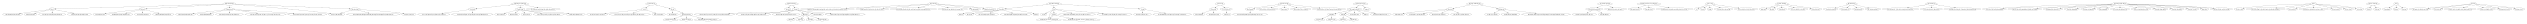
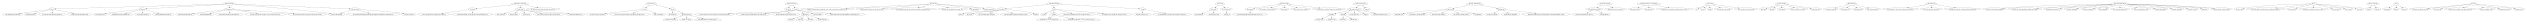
  strict digraph {
    fontname="IBM Plex Sans"
    node [fontname="IBM Plex Sans"]
    edge [fontname="IBM Plex Sans"]
    "Điện tử & điện lạnh"
    "Điện tử"
    "Điện lạnh"
    "Điện gia dụng"
    "Máy văn phòng"
    "Điện tử và điện lạnh khác"
    "Máy tính/laptop/máy tính bảng"
    "Máy ảnh/ Máy quay"
    "Tivi/ Màn hình LCD/Dàn audio/Loa/Đầu KTS"
    "Linh kiện, phụ kiện thiết bị kỹ thuật số"
    "Tủ lạnh/Máy lọc nước"
    "Máy giặt/Máy sấy quần áo/Máy hút bụi"
    "Điều hòa/ Bình nóng lạnh"
    "Máy phát điện/Bộ lưu điện/Ắc quy"
    "Radio/Cassette/Máy nghe nhạc"
    "Đèn điện/Bếp điện/Bàn là"
    "Máy hút/Máy lọc/Máy xay/ Máy vắt/Máy ép,..."
    "Quạt (hơi nước, tích điện, cây, bàn,...) Lò sưởi, quạt sưởi, đèn sưởi,..."
    "Dụng cụ điện: máy khoan, xịt áp lực, máy cắt, máy mài, máy bào"
    "Máy in/Máy photocopy/Máy fax/Máy đếm tiền/Máy chấm công/Máy hủy tài liệu/Máy scan"
    "Máy chiếu, màn chiếu"
    "Viễn thông & truyền thông"
    "Viễn thông"
    "Truyền thông"
    "Viễn thông và truyền thông khác: phần mềm quản lý,..."
    "Dịch vụ viễn thông: Internet, điện thoại, truyền hình"
    "Hoạt động xử lý dữ liệu, cho thuê hosting và các hoạt động liên quan"
    "Kênh truyền hình"
    "Kênh phát thanh"
    "Báo chí, tạp chí"
    "Dịch vụ internet: dịch vụ website, trang tin điện tử"
    "Ấn phẩm khác: băng đĩa, in ấn"
    "Du lịch & vận tải"
    "Du lịch"
    "Vận tải"
    "Tour du lịch: inbound, out bound"
    "Dịch vụ lưu trú: biệt thự, khách sạn, nhà khách, nhà nghỉ, nhà trọ,..."
    "Dịch vụ du lịch khác"
    "Vận tải hàng hóa"
    "Vận tải hành khách"
    "Xe khách, tàu hỏa, taxi"
    "Tàu biển, du thuyền"
    "Hàng không: hãng hàng không, phòng vé,..."
    "Việc làm & Giáo dục"
    "Việc làm"
    "Giáo dục"
    "Giáo dục mầm non, tiểu học, trung học cơ sở, trung học phổ thông"
    "Đào tạo trung cấp, cao đẳng, đại học, liên thông, sau ĐH"
    "Khóa học ngắn hạn: thiết kế, kế toán, tin học"
    "Ngoại ngữ"
    "Tư vấn du học/MBA"
    "Giáo dục khác (sách, trang thiết bị giáo dục, ấn phẩm giáo dục,...)"
    "Tiếng Anh"
    "Tiếng Trung"
    "Tiếng Nhật"
    "Các ngoại ngữ khác"
    "Hàng tiêu dùng"
    "Hóa phẩm: Xà phòng giặt, xà phòng tắm, nước xả vải, nước rửa chén, dung dịch tẩy rửa,..."
    "Đồ gia dụng: Bát, đĩa, thìa, dĩa, cốc, chén, ấm nước,..."
    "Hóa mỹ phẩm: dầu gội, sữa tắm, nước hoa, kem đánh răng, mỹ phẩm khác,..."
    "Đồ dùng sinh hoạt: giấy vệ sinh, tampon, bvs,..."
    "Văn phòng phẩm"
    "Hàng tiêu dùng khác"
    "Thực phẩm và đồ uống"
    "Thực phẩm"
    "Sữa"
    "Đồ uống"
    "Ngũ cốc"
    "Rau củ quả"
    "Thịt cá tươi sống, hải sản tươi sống,…"
    "Bánh kẹo/ Đồ hộp, thực phẩm chế biến sẵn, ăn liền"
    "Đồ hộp"
    "Sữa tươi"
    "Sữa bột"
    "Sữa bột dành cho trẻ em >12 tháng tuổi"
    "Sữa bột dành cho người lớn (sữa canxi, sữa bột nói chung,…)"
    "Các chế phẩm từ sữa như phô mai, váng sữa, sữa chua,…"
    "Đồ uống có cồn: Bia, rượu …"
    "Đồ uống không cồn: nước ngọt, nước tinh khiết, nước khoáng …"
    "Sữa bột dành cho người lớn ( sữa canxi, sữa bột nói chung,…)"
    "Y tế và Thuốc"
    "Dược phẩm"
    "Y tế & Thiết bị y tế"
    "Thuốc chữa bệnh"
    "Thực phẩm chức năng"
    "Thiết bị y tế"
    "Chăm sóc sắc đẹp"
    "Spa, Massage"
    "Dịch vụ thể dục, thể thao thẩm mỹ"
    "Beauty salon"
    "Thẩm mỹ viện/ Dịch vụ thẩm mỹ"
    "Dụng cụ thể dục, thể thao/ Dụng cụ chăm sóc sắc đẹp"
    "Khám chữa bệnh (Bệnh viện, phòng khám, dịch vụ y tế...)"
    "Thời trang & trang sức"
    "Thời trang & phụ kiện"
    "Trang sức"
    "Trang phục"
    "Giày dép"
    "Túi xách, Ba lô, Valy"
    "Đồng hồ"
    "Phụ kiện khác (dây lưng, ví da,…)"
    "Trang phục nữ"
    "Trang phục nam"
    "Giày dép nữ"
    "Giày dép nam"
    "Xây dựng và bất động sản"
    "Xây dựng"
    "Bất động sản"
    "Thiết kế kiến trúc"
    "Cung ứng vật tư, vật liệu xây dựng"
    "Xây dựng nhà cửa, công trình..."
    "Sản xuất vật tư, vật liệu xây dựng"
+   "Xây dựng khác"
    "Chủ đầu tư, dự án BĐS"
    "Sàn giao dịch và môi giới BĐS"
    "Bất động sản khác (thuê, cho thuê bất động sản, mua bán bất động sản cá nhân)"
    "Đồ nội thất, ngoại thất"
    "Nội thất (đồ dùng nội thất)"
    "Ngoại thất (sân vườn, cảnh quan,..)"
    "Giường, tủ, bàn ghế/ Vòi sen, bồn rửa..."
    "Chăn, ga, gối, đệm"
    "Nhà hàng, quán bar, trung tâm giải trí"
    "Nhà hàng & Quán ăn"
    "Quán bar & Café"
    "Trung tâm giải trí (công viên, rạp chiếu phim, khu vui chơi...)"
    "Ô tô - xe máy"
    "Ô tô"
    "Xe máy"
    "Xe đạp"
    "Phụ tùng ô tô, xe máy, xe đạp"
    "Dịch vụ sửa chữa, cứu hộ ô tô, xe máy"
    "Tài chính, Bảo hiểm"
    "Ngân hàng"
    "Bảo hiểm"
    "Chứng khoán"
    "Dịch vụ tư vấn đầu tư, tài chính"
    "Cho thuê tài chính"
    "Bán buôn bán lẻ"
    "Trung tâm thương mại"
    "Hệ thống siêu thị"
    "Đại lý phân phối"
    "Sàn Thương mại điện tử"
    "Luật & chính phủ"
    "Dịch vụ pháp luật : Tư vấn luật, công chứng, thừa phát lại …"
    "Tổ chức phi chính phủ, đại sứ quán"
    "Hoạt động của chính phủ: Chương trình hành động Quốc gia"
    "Ngành công nghiệp, đặc thù"
    "Điện (vật tư thiết bị điện công nghiệp)"
    "Hóa chất (hóa chất công nghiệp, chế phẩm môi trường)"
    "Năng lượng (Gas, xăng, dầu …)"
    "Sản phẩm công nghiệp"
    "Khoa học và công nghệ"
    "Máy công nghiệp"
    "In ấn và các sản phẩm phụ trợ"
    "Dịch vụ chuyển phát bưu chính"
    "Sản phẩm Nông nghiệp"
    "Sản phẩm Lâm nghiệp"
    "Sản phẩm Thủy sản"
    "Ngành khác"
    "Hội chợ, triển lãm, sự kiện, hội nghị"
    "Dịch vụ"
    "Tổ chức sự kiện"
    "Dịch vụ Quà Tặng (tư vấn, kinh doanh, chuyển phát quà tặng …)"
    "Dịch vụ cưới hỏi"
    "Giải trí (phim, chương trình ca nhạc, sự kiện....)"
    "Dịch vụ chụp ảnh"
    "Dịch vụ vệ sinh"
    "Dịch vụ khác"
    n169 [label="Kế chăm"]
    "Kế toán - Kiểm toán"
    "Kiểm toán"
    Game
    "Casual game"
    Midcore
    Hardcore
    "Mẹ và bé"
    "Thời trang - phụ kiện cho mẹ và bé"
    "Đồ chơi cho bé"
    "Vitamin, thuốc, thực phẩm chức năng cho mẹ và bé"
    "Sữa và các chế phẩm từ sữa"
    "Khóa học dành cho mẹ"
    "Khóa học cho trẻ"
    "Điện tử & điện lạnh" -> "Điện tử"
    "Điện tử & điện lạnh" -> "Điện lạnh"
    "Điện tử & điện lạnh" -> "Điện gia dụng"
    "Điện tử & điện lạnh" -> "Máy văn phòng"
    "Điện tử & điện lạnh" -> "Điện tử và điện lạnh khác"
    "Điện tử" -> "Máy tính/laptop/máy tính bảng"
    "Điện tử" -> "Máy ảnh/ Máy quay"
    "Điện tử" -> "Tivi/ Màn hình LCD/Dàn audio/Loa/Đầu KTS"
    "Điện tử" -> "Linh kiện, phụ kiện thiết bị kỹ thuật số"
    "Điện lạnh" -> "Tủ lạnh/Máy lọc nước"
    "Điện lạnh" -> "Máy giặt/Máy sấy quần áo/Máy hút bụi"
    "Điện lạnh" -> "Điều hòa/ Bình nóng lạnh"
    "Điện lạnh" -> "Máy phát điện/Bộ lưu điện/Ắc quy"
    "Điện gia dụng" -> "Radio/Cassette/Máy nghe nhạc"
    "Điện gia dụng" -> "Đèn điện/Bếp điện/Bàn là"
    "Điện gia dụng" -> "Máy hút/Máy lọc/Máy xay/ Máy vắt/Máy ép,..."
    "Điện gia dụng" -> "Quạt (hơi nước, tích điện, cây, bàn,...) Lò sưởi, quạt sưởi, đèn sưởi,..."
    "Điện gia dụng" -> "Dụng cụ điện: máy khoan, xịt áp lực, máy cắt, máy mài, máy bào"
    "Máy văn phòng" -> "Điện tử và điện lạnh khác"
    "Máy văn phòng" -> "Máy in/Máy photocopy/Máy fax/Máy đếm tiền/Máy chấm công/Máy hủy tài liệu/Máy scan"
    "Máy văn phòng" -> "Máy chiếu, màn chiếu"
    "Viễn thông & truyền thông" -> "Viễn thông"
    "Viễn thông & truyền thông" -> "Truyền thông"
    "Viễn thông & truyền thông" -> "Viễn thông và truyền thông khác: phần mềm quản lý,..."
    "Viễn thông" -> "Dịch vụ viễn thông: Internet, điện thoại, truyền hình"
    "Viễn thông" -> "Hoạt động xử lý dữ liệu, cho thuê hosting và các hoạt động liên quan"
    "Truyền thông" -> "Kênh truyền hình"
    "Truyền thông" -> "Kênh phát thanh"
    "Truyền thông" -> "Báo chí, tạp chí"
    "Truyền thông" -> "Dịch vụ internet: dịch vụ website, trang tin điện tử"
    "Truyền thông" -> "Ấn phẩm khác: băng đĩa, in ấn"
    "Du lịch & vận tải" -> "Du lịch"
    "Du lịch & vận tải" -> "Vận tải"
    "Du lịch" -> "Tour du lịch: inbound, out bound"
    "Du lịch" -> "Dịch vụ lưu trú: biệt thự, khách sạn, nhà khách, nhà nghỉ, nhà trọ,..."
    "Du lịch" -> "Dịch vụ du lịch khác"
    "Vận tải" -> "Vận tải hàng hóa"
    "Vận tải" -> "Vận tải hành khách"
    "Vận tải hành khách" -> "Xe khách, tàu hỏa, taxi"
    "Vận tải hành khách" -> "Tàu biển, du thuyền"
    "Vận tải hành khách" -> "Hàng không: hãng hàng không, phòng vé,..."
    "Việc làm & Giáo dục" -> "Việc làm"
    "Việc làm & Giáo dục" -> "Giáo dục"
    "Giáo dục" -> "Giáo dục mầm non, tiểu học, trung học cơ sở, trung học phổ thông"
    "Giáo dục" -> "Đào tạo trung cấp, cao đẳng, đại học, liên thông, sau ĐH"
    "Giáo dục" -> "Khóa học ngắn hạn: thiết kế, kế toán, tin học"
    "Giáo dục" -> "Ngoại ngữ"
    "Giáo dục" -> "Tư vấn du học/MBA"
    "Giáo dục" -> "Giáo dục khác (sách, trang thiết bị giáo dục, ấn phẩm giáo dục,...)"
    "Ngoại ngữ" -> "Tiếng Anh"
    "Ngoại ngữ" -> "Tiếng Trung"
    "Ngoại ngữ" -> "Tiếng Nhật"
    "Ngoại ngữ" -> "Các ngoại ngữ khác"
    "Hàng tiêu dùng" -> "Hóa phẩm: Xà phòng giặt, xà phòng tắm, nước xả vải, nước rửa chén, dung dịch tẩy rửa,..."
    "Hàng tiêu dùng" -> "Đồ gia dụng: Bát, đĩa, thìa, dĩa, cốc, chén, ấm nước,..."
    "Hàng tiêu dùng" -> "Hóa mỹ phẩm: dầu gội, sữa tắm, nước hoa, kem đánh răng, mỹ phẩm khác,..."
    "Hàng tiêu dùng" -> "Đồ dùng sinh hoạt: giấy vệ sinh, tampon, bvs,..."
    "Hàng tiêu dùng" -> "Văn phòng phẩm"
    "Hàng tiêu dùng" -> "Hàng tiêu dùng khác"
    "Thực phẩm và đồ uống" -> "Thực phẩm"
    "Thực phẩm và đồ uống" -> "Sữa"
    "Thực phẩm và đồ uống" -> "Đồ uống"
    "Thực phẩm" -> "Ngũ cốc"
    "Thực phẩm" -> "Rau củ quả"
    "Thực phẩm" -> "Thịt cá tươi sống, hải sản tươi sống,…"
    "Thực phẩm" -> "Bánh kẹo/ Đồ hộp, thực phẩm chế biến sẵn, ăn liền"
    "Thực phẩm" -> "Đồ hộp"
    "Sữa" -> "Sữa tươi"
    "Sữa" -> "Sữa bột"
    "Sữa" -> "Sữa bột dành cho trẻ em >12 tháng tuổi"
    "Sữa" -> "Sữa bột dành cho người lớn (sữa canxi, sữa bột nói chung,…)"
    "Sữa" -> "Các chế phẩm từ sữa như phô mai, váng sữa, sữa chua,…"
    "Đồ uống" -> "Đồ uống có cồn: Bia, rượu …"
    "Đồ uống" -> "Đồ uống không cồn: nước ngọt, nước tinh khiết, nước khoáng …"
    "Sữa bột" -> "Sữa bột dành cho trẻ em >12 tháng tuổi"
    "Sữa bột" -> "Sữa bột dành cho người lớn ( sữa canxi, sữa bột nói chung,…)"
    "Y tế và Thuốc" -> "Dược phẩm"
    "Y tế và Thuốc" -> "Y tế & Thiết bị y tế"
    "Dược phẩm" -> "Thuốc chữa bệnh"
    "Dược phẩm" -> "Thực phẩm chức năng"
    "Y tế & Thiết bị y tế" -> "Thiết bị y tế"
    "Chăm sóc sắc đẹp" -> "Spa, Massage"
    "Chăm sóc sắc đẹp" -> "Dịch vụ thể dục, thể thao thẩm mỹ"
    "Chăm sóc sắc đẹp" -> "Beauty salon"
    "Chăm sóc sắc đẹp" -> "Thẩm mỹ viện/ Dịch vụ thẩm mỹ"
    "Chăm sóc sắc đẹp" -> "Dụng cụ thể dục, thể thao/ Dụng cụ chăm sóc sắc đẹp"
    "Spa, Massage" -> "Khám chữa bệnh (Bệnh viện, phòng khám, dịch vụ y tế...)"
    "Thời trang & trang sức" -> "Thời trang & phụ kiện"
    "Thời trang & trang sức" -> "Trang sức"
    "Thời trang & phụ kiện" -> "Trang phục"
    "Thời trang & phụ kiện" -> "Giày dép"
    "Thời trang & phụ kiện" -> "Túi xách, Ba lô, Valy"
    "Thời trang & phụ kiện" -> "Đồng hồ"
    "Thời trang & phụ kiện" -> "Phụ kiện khác (dây lưng, ví da,…)"
    "Trang phục" -> "Trang phục nữ"
    "Trang phục" -> "Trang phục nam"
    "Giày dép" -> "Giày dép nữ"
    "Giày dép" -> "Giày dép nam"
    "Xây dựng và bất động sản" -> "Xây dựng"
    "Xây dựng và bất động sản" -> "Bất động sản"
    "Xây dựng" -> "Thiết kế kiến trúc"
    "Xây dựng" -> "Cung ứng vật tư, vật liệu xây dựng"
    "Xây dựng" -> "Xây dựng nhà cửa, công trình..."
    "Xây dựng" -> "Sản xuất vật tư, vật liệu xây dựng"
+   "Xây dựng" -> "Xây dựng khác"
    "Bất động sản" -> "Chủ đầu tư, dự án BĐS"
    "Bất động sản" -> "Sàn giao dịch và môi giới BĐS"
    "Bất động sản" -> "Bất động sản khác (thuê, cho thuê bất động sản, mua bán bất động sản cá nhân)"
    "Đồ nội thất, ngoại thất" -> "Nội thất (đồ dùng nội thất)"
    "Đồ nội thất, ngoại thất" -> "Ngoại thất (sân vườn, cảnh quan,..)"
    "Nội thất (đồ dùng nội thất)" -> "Giường, tủ, bàn ghế/ Vòi sen, bồn rửa..."
    "Nội thất (đồ dùng nội thất)" -> "Chăn, ga, gối, đệm"
    "Nhà hàng, quán bar, trung tâm giải trí" -> "Nhà hàng & Quán ăn"
    "Nhà hàng, quán bar, trung tâm giải trí" -> "Quán bar & Café"
    "Nhà hàng, quán bar, trung tâm giải trí" -> "Trung tâm giải trí (công viên, rạp chiếu phim, khu vui chơi...)"
    "Ô tô - xe máy" -> "Ô tô"
    "Ô tô - xe máy" -> "Xe máy"
    "Ô tô - xe máy" -> "Xe đạp"
    "Ô tô - xe máy" -> "Phụ tùng ô tô, xe máy, xe đạp"
    "Ô tô - xe máy" -> "Dịch vụ sửa chữa, cứu hộ ô tô, xe máy"
    "Tài chính, Bảo hiểm" -> "Ngân hàng"
    "Tài chính, Bảo hiểm" -> "Bảo hiểm"
    "Tài chính, Bảo hiểm" -> "Chứng khoán"
    "Tài chính, Bảo hiểm" -> "Dịch vụ tư vấn đầu tư, tài chính"
    "Tài chính, Bảo hiểm" -> "Cho thuê tài chính"
    "Bán buôn bán lẻ" -> "Trung tâm thương mại"
    "Bán buôn bán lẻ" -> "Hệ thống siêu thị"
    "Bán buôn bán lẻ" -> "Đại lý phân phối"
    "Bán buôn bán lẻ" -> "Sàn Thương mại điện tử"
    "Luật & chính phủ" -> "Dịch vụ pháp luật : Tư vấn luật, công chứng, thừa phát lại …"
    "Luật & chính phủ" -> "Tổ chức phi chính phủ, đại sứ quán"
    "Luật & chính phủ" -> "Hoạt động của chính phủ: Chương trình hành động Quốc gia"
    "Ngành công nghiệp, đặc thù" -> "Điện (vật tư thiết bị điện công nghiệp)"
    "Ngành công nghiệp, đặc thù" -> "Hóa chất (hóa chất công nghiệp, chế phẩm môi trường)"
    "Ngành công nghiệp, đặc thù" -> "Năng lượng (Gas, xăng, dầu …)"
    "Ngành công nghiệp, đặc thù" -> "Sản phẩm công nghiệp"
    "Ngành công nghiệp, đặc thù" -> "Khoa học và công nghệ"
    "Ngành công nghiệp, đặc thù" -> "Máy công nghiệp"
    "Ngành công nghiệp, đặc thù" -> "In ấn và các sản phẩm phụ trợ"
    "Ngành công nghiệp, đặc thù" -> "Dịch vụ chuyển phát bưu chính"
    "Ngành công nghiệp, đặc thù" -> "Sản phẩm Nông nghiệp"
    "Ngành công nghiệp, đặc thù" -> "Sản phẩm Lâm nghiệp"
    "Ngành công nghiệp, đặc thù" -> "Sản phẩm Thủy sản"
    "Ngành công nghiệp, đặc thù" -> "Ngành khác"
    "Ngành công nghiệp, đặc thù" -> "Hội chợ, triển lãm, sự kiện, hội nghị"
    "Dịch vụ" -> "Tổ chức sự kiện"
    "Dịch vụ" -> "Dịch vụ Quà Tặng (tư vấn, kinh doanh, chuyển phát quà tặng …)"
    "Dịch vụ" -> "Dịch vụ cưới hỏi"
    "Dịch vụ" -> "Giải trí (phim, chương trình ca nhạc, sự kiện....)"
    "Dịch vụ" -> "Dịch vụ chụp ảnh"
    "Dịch vụ" -> "Dịch vụ vệ sinh"
    "Dịch vụ" -> "Dịch vụ khác"
    "Kế toán - Kiểm toán" -> n169
    "Kế toán - Kiểm toán" -> "Kiểm toán"
    Game -> "Casual game"
    Game -> Midcore
    Game -> Hardcore
    "Mẹ và bé" -> "Thời trang - phụ kiện cho mẹ và bé"
    "Mẹ và bé" -> "Đồ chơi cho bé"
    "Mẹ và bé" -> "Vitamin, thuốc, thực phẩm chức năng cho mẹ và bé"
    "Mẹ và bé" -> "Sữa và các chế phẩm từ sữa"
    "Mẹ và bé" -> "Khóa học dành cho mẹ"
    "Mẹ và bé" -> "Khóa học cho trẻ"
  }
